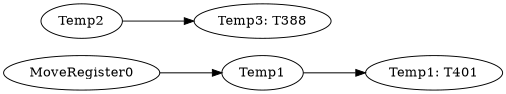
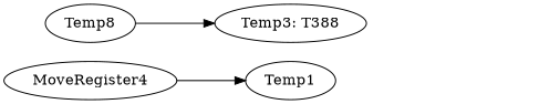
  digraph {
    ordering=out
    rankdir=LR
    n1 [label=Temp1]
-   MoveRegister0
-   "Temp1: T401"
-   Temp2
+   MoveRegister0 [label=MoveRegister4]
+   Temp2 [label=Temp8]
    "Temp3: T388"
-   n1 -> "Temp1: T401"
    MoveRegister0 -> n1
    Temp2 -> "Temp3: T388"
  }
